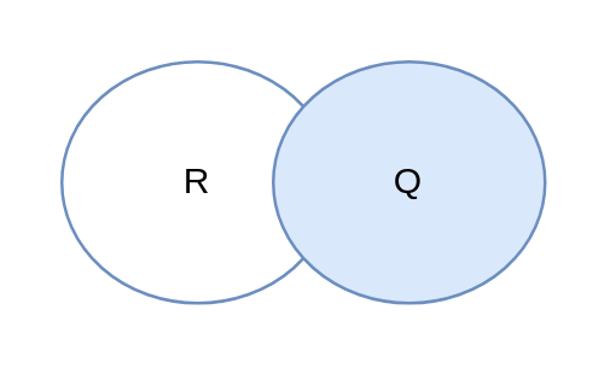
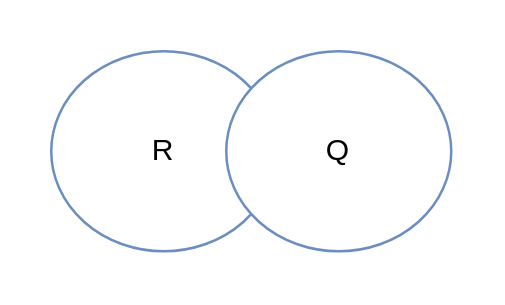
  <mxCell id="0" />
  <mxCell id="1" parent="0" />
  <mxCell id="2" value="R" style="ellipse;whiteSpace=wrap;html=1;fillColor=#ffffff;strokeColor=#6c8ebf;" vertex="1" parent="1"><mxGeometry x="20" y="20" width="90" height="80" as="geometry" /></mxCell>
- <mxCell id="3" value="Q" style="ellipse;whiteSpace=wrap;html=1;fillColor=#dae8fc;strokeColor=#6c8ebf;" vertex="1" parent="1"><mxGeometry x="90" y="20" width="90" height="80" as="geometry" /></mxCell>
+ <mxCell id="3" value="Q" style="ellipse;whiteSpace=wrap;html=1;fillColor=#ffffff;strokeColor=#6c8ebf;" vertex="1" parent="1"><mxGeometry x="90" y="20" width="90" height="80" as="geometry" /></mxCell>
